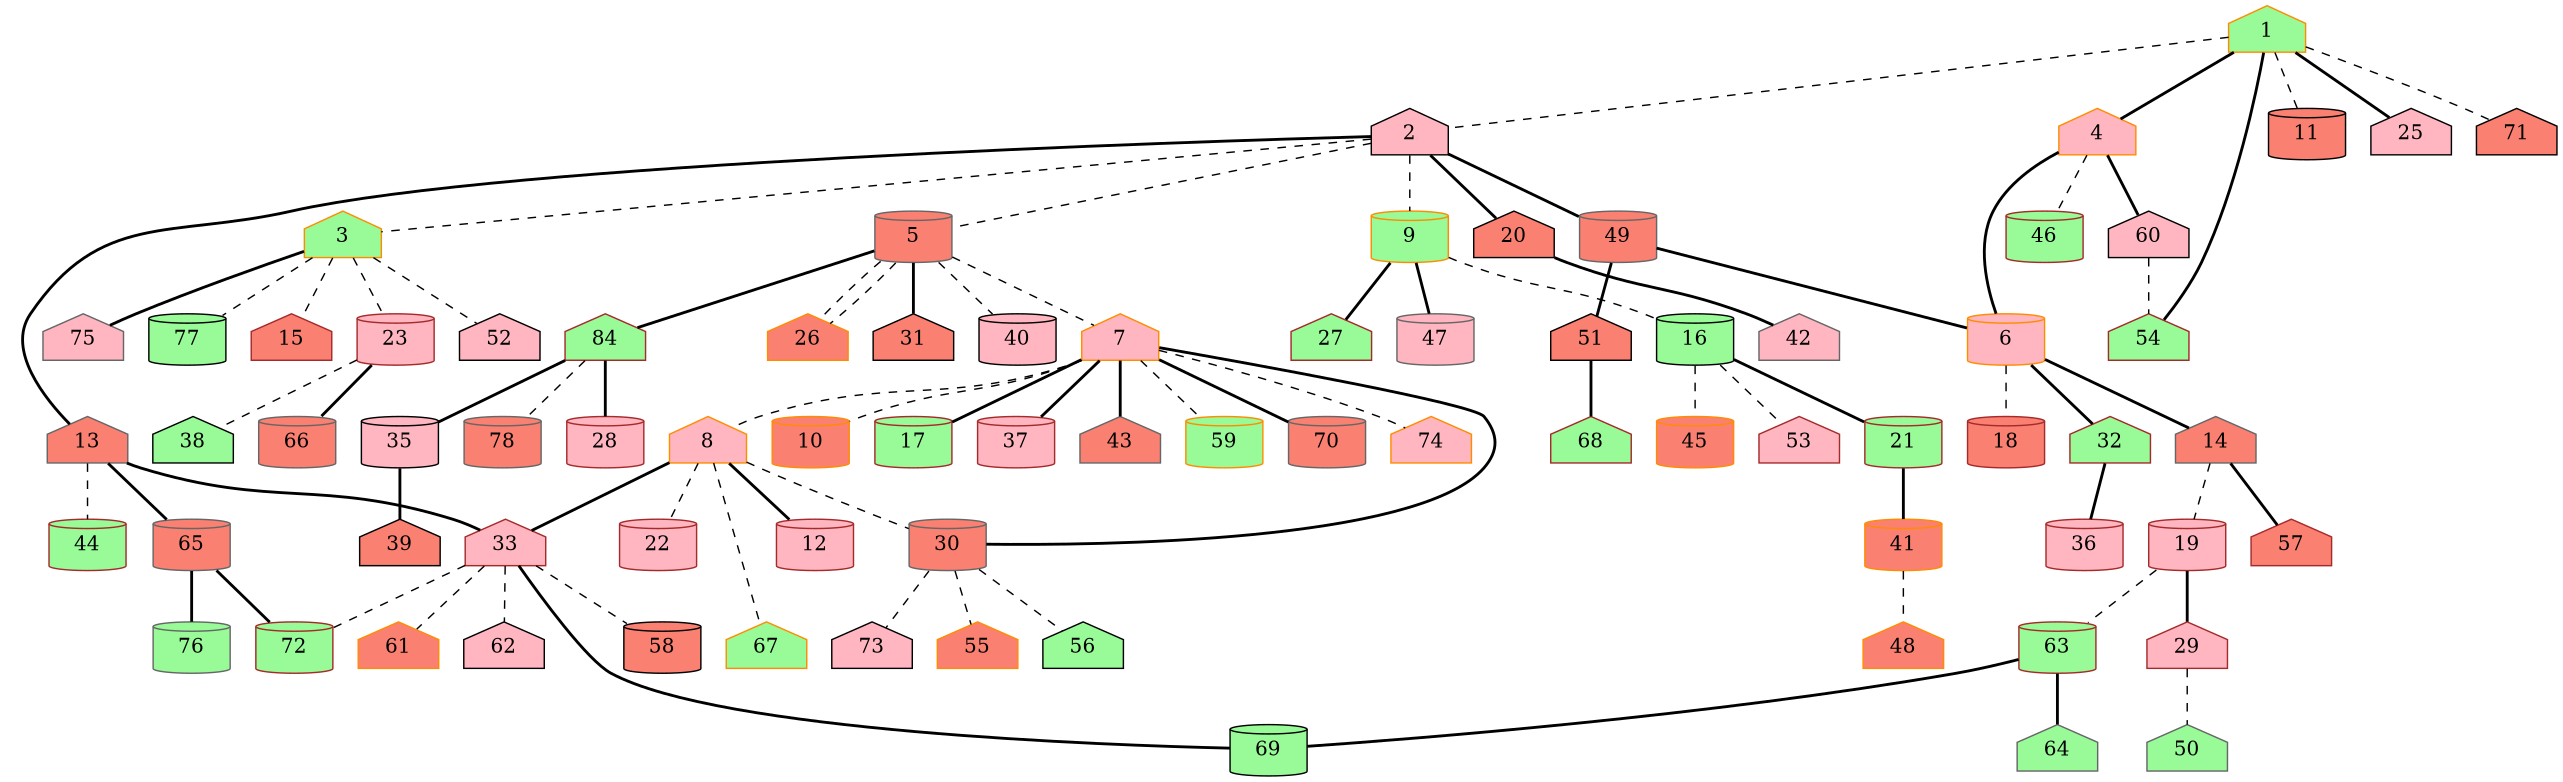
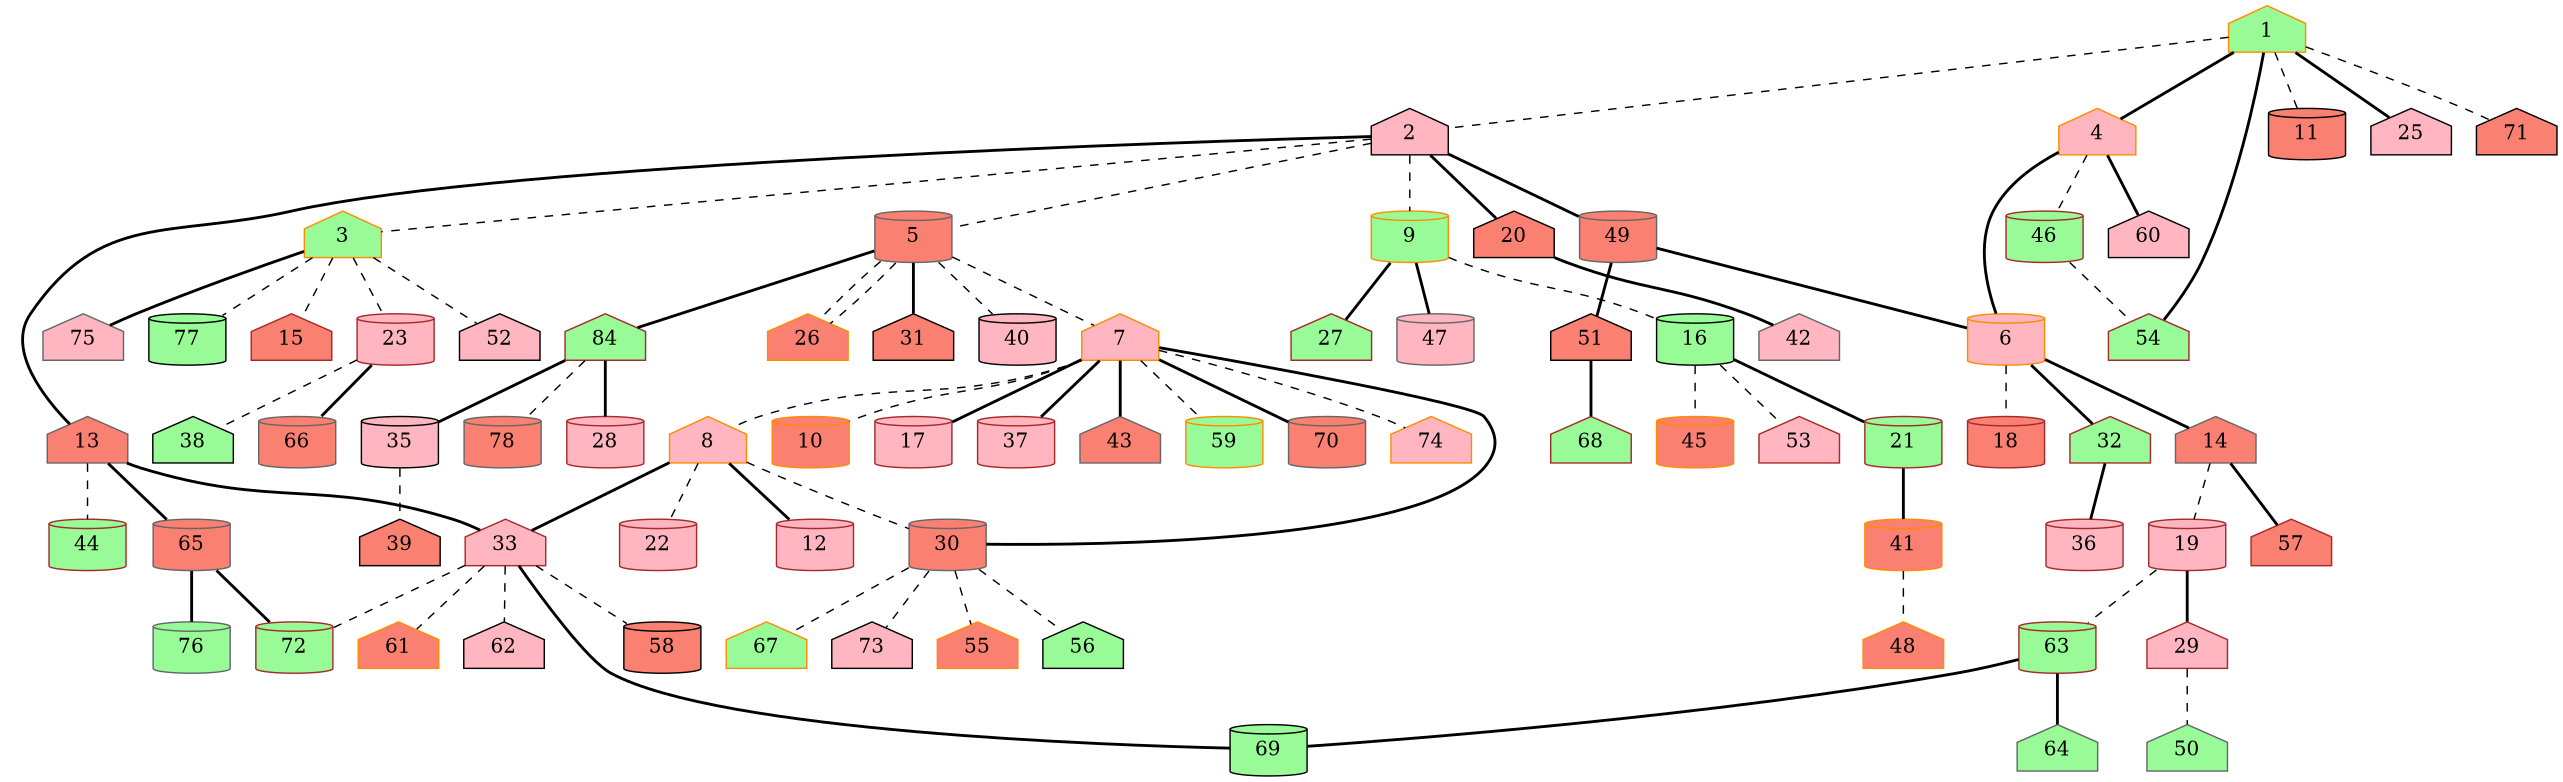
  graph {
    node [color=brown fillcolor=lightpink shape=house style=filled]
    edge [style=dashed]
    1 [color=darkorange fillcolor=palegreen]
    2 [color=black]
    4 [color=darkorange]
    11 [color=black fillcolor=salmon shape=cylinder]
    25 [color=black]
    54 [fillcolor=palegreen]
    71 [color=black fillcolor=salmon]
    3 [color=darkorange fillcolor=palegreen]
    5 [color=gray40 fillcolor=salmon shape=cylinder]
    9 [color=darkorange fillcolor=palegreen shape=cylinder]
    13 [color=gray40 fillcolor=salmon]
    20 [color=black fillcolor=salmon]
    49 [color=gray40 fillcolor=salmon shape=cylinder]
    6 [color=darkorange shape=cylinder]
    46 [fillcolor=palegreen shape=cylinder]
    60 [color=black]
    15 [fillcolor=salmon]
    23 [shape=cylinder]
    52 [color=black]
    75 [color=gray40]
    77 [color=black fillcolor=palegreen shape=cylinder]
    7 [color=darkorange]
    n23 [fillcolor=palegreen label=84]
    26 [color=darkorange fillcolor=salmon]
    31 [color=black fillcolor=salmon]
    40 [color=black shape=cylinder]
    14 [color=gray40 fillcolor=salmon]
    18 [fillcolor=salmon shape=cylinder]
    32 [fillcolor=palegreen]
    16 [color=black fillcolor=palegreen shape=cylinder]
    27 [fillcolor=palegreen]
    47 [color=gray40 shape=cylinder]
    33
    44 [fillcolor=palegreen shape=cylinder]
    65 [color=gray40 fillcolor=salmon shape=cylinder]
    42 [color=gray40]
    51 [color=black fillcolor=salmon]
    38 [color=black fillcolor=palegreen]
    66 [color=gray40 fillcolor=salmon shape=cylinder]
    8 [color=darkorange]
    10 [color=darkorange fillcolor=salmon shape=cylinder]
-   17 [fillcolor=palegreen shape=cylinder]
+   17 [shape=cylinder]
    30 [color=gray40 fillcolor=salmon shape=cylinder]
    37 [shape=cylinder]
    43 [color=gray40 fillcolor=salmon]
    59 [color=darkorange fillcolor=palegreen shape=cylinder]
    70 [color=gray40 fillcolor=salmon shape=cylinder]
    74 [color=darkorange]
    28 [shape=cylinder]
    35 [color=black shape=cylinder]
    78 [color=gray40 fillcolor=salmon shape=cylinder]
    19 [shape=cylinder]
    57 [fillcolor=salmon]
    36 [shape=cylinder]
    12 [shape=cylinder]
    22 [shape=cylinder]
    55 [color=darkorange fillcolor=salmon]
    56 [color=black fillcolor=palegreen]
    67 [color=darkorange fillcolor=palegreen]
    73 [color=black]
    58 [color=black fillcolor=salmon shape=cylinder]
    61 [color=darkorange fillcolor=salmon]
    62 [color=black]
    69 [color=black fillcolor=palegreen shape=cylinder]
    72 [fillcolor=palegreen shape=cylinder]
    21 [fillcolor=palegreen shape=cylinder]
    45 [color=darkorange fillcolor=salmon shape=cylinder]
    53
    76 [color=gray40 fillcolor=palegreen shape=cylinder]
    29
    63 [fillcolor=palegreen shape=cylinder]
    41 [color=darkorange fillcolor=salmon shape=cylinder]
    50 [color=gray40 fillcolor=palegreen]
    64 [color=gray40 fillcolor=palegreen]
    48 [color=darkorange fillcolor=salmon]
    39 [color=black fillcolor=salmon]
    68 [fillcolor=palegreen]
    1 -- 2
    1 -- 4 [style=bold]
    1 -- 11
    1 -- 25 [style=bold]
    1 -- 54 [style=bold]
    1 -- 71
    2 -- 3
    2 -- 5
    2 -- 9
    2 -- 13 [style=bold]
    2 -- 20 [style=bold]
    2 -- 49 [style=bold]
    4 -- 6 [style=bold]
    4 -- 46
    4 -- 60 [style=bold]
    3 -- 15
    3 -- 23
    3 -- 52
    3 -- 75 [style=bold]
    3 -- 77
    5 -- 7
    5 -- n23 [style=bold]
    5 -- 26
    5 -- 26
    5 -- 31 [style=bold]
    5 -- 40
    9 -- 16
    9 -- 27 [style=bold]
    9 -- 47 [style=bold]
    13 -- 33 [style=bold]
    13 -- 44
    13 -- 65 [style=bold]
    20 -- 42 [style=bold]
    49 -- 6 [style=bold]
    49 -- 51 [style=bold]
    6 -- 14 [style=bold]
    6 -- 18
    6 -- 32 [style=bold]
-   60 -- 54
+   46 -- 54
    23 -- 38
    23 -- 66 [style=bold]
    7 -- 8
    7 -- 10
    7 -- 17 [style=bold]
    7 -- 30 [style=bold]
    7 -- 37 [style=bold]
    7 -- 43 [style=bold]
    7 -- 59
    7 -- 70 [style=bold]
    7 -- 74
    n23 -- 28 [style=bold]
    n23 -- 35 [style=bold]
    n23 -- 78
    14 -- 19
    14 -- 57 [style=bold]
    32 -- 36 [style=bold]
    16 -- 21 [style=bold]
    16 -- 45
    16 -- 53
    33 -- 58
    33 -- 61
    33 -- 62
    33 -- 69 [style=bold]
    33 -- 72
    65 -- 72 [style=bold]
    65 -- 76 [style=bold]
    51 -- 68 [style=bold]
    8 -- 33 [style=bold]
    8 -- 30
    8 -- 12 [style=bold]
    8 -- 22
    30 -- 55
    30 -- 56
-   8 -- 67
+   30 -- 67
    30 -- 73
-   35 -- 39 [style=bold]
+   35 -- 39
    19 -- 29 [style=bold]
    19 -- 63
    21 -- 41 [style=bold]
    29 -- 50
    63 -- 69 [style=bold]
    63 -- 64 [style=bold]
    41 -- 48
  }
